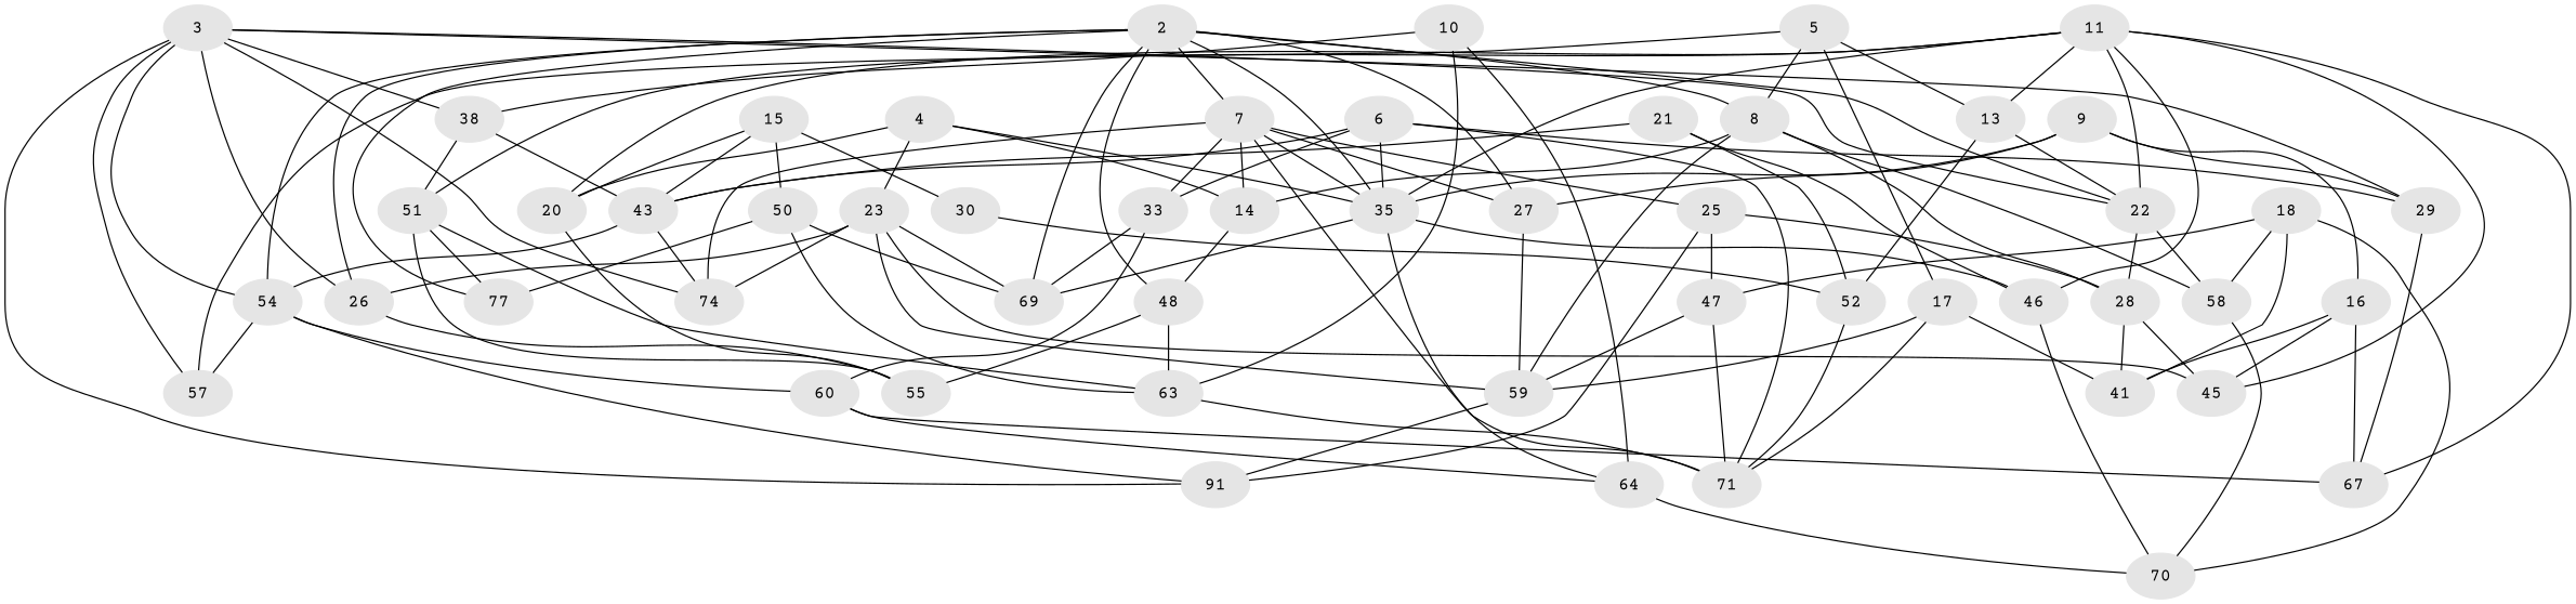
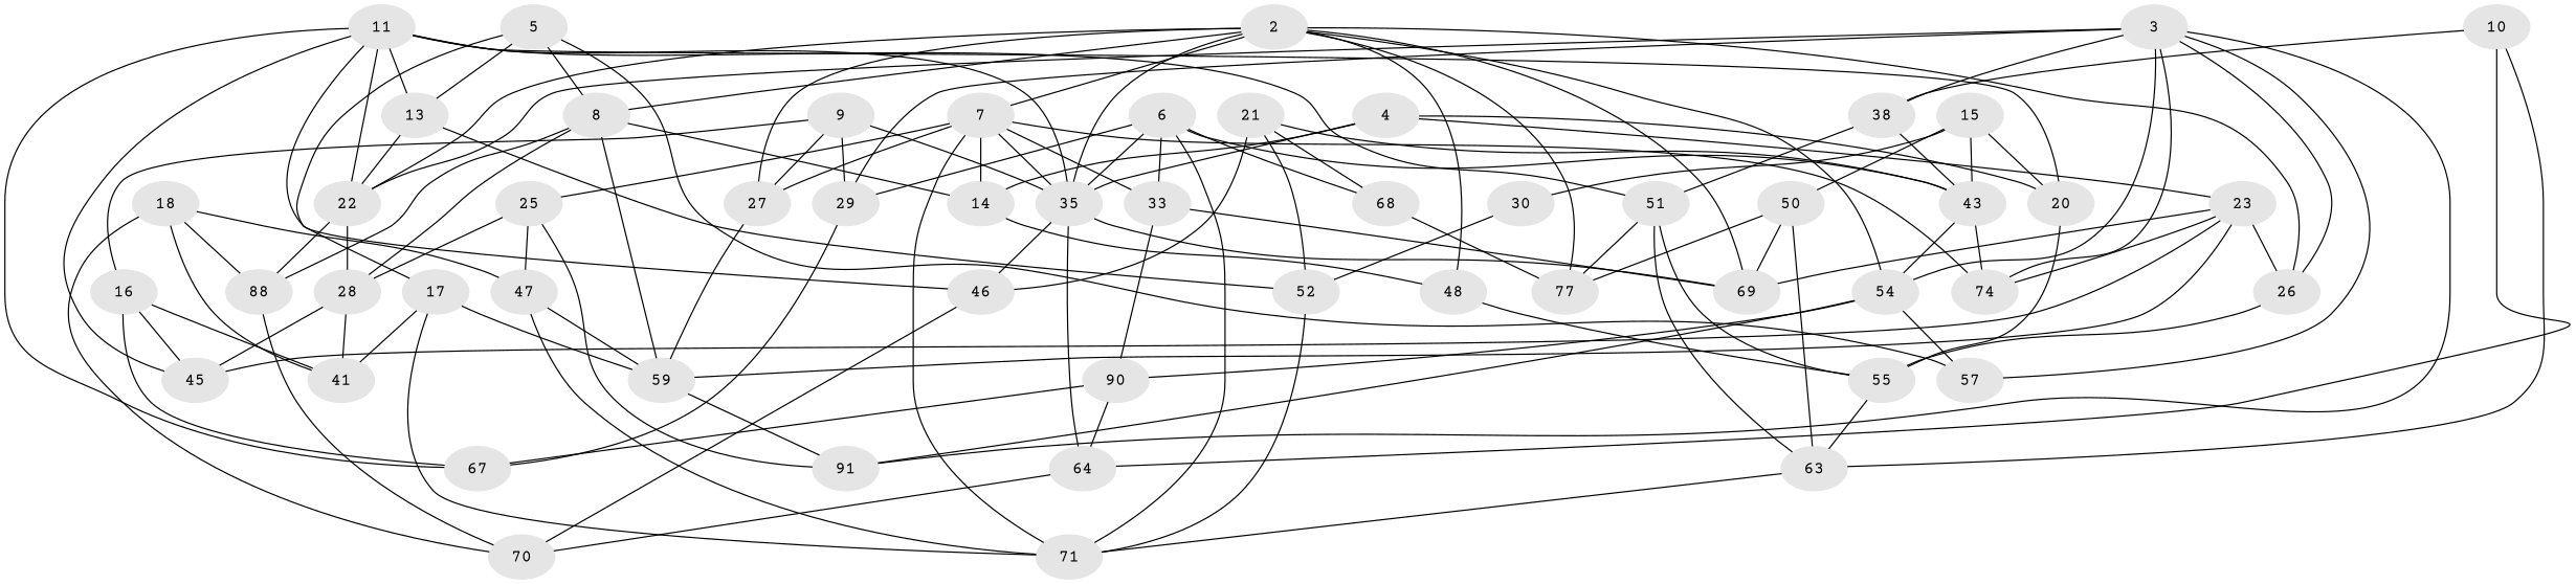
  graph {
    fontname="Courier Prime"
    node [color=gray90 fontname="Courier Prime" style=filled]
    edge [fontname="Courier Prime"]
    28 [super="+75"]
    45
    41
    33 [super="+36"]
    69
-   60
+   60 [label=90]
+   68
    77
    2 [super="+19+53"]
    7 [super="+31+44"]
    8 [super="+12"]
    22 [super="+32"]
    26
    27
    35 [super="+39+37"]
    48
    54 [super="+73"]
    74
    14
    71 [super="+78"]
    25
-   58
+   58 [label=88]
    59 [super="+80"]
    55
    64
    46
    63 [super="+65"]
    57
    n29 [label=91]
    3 [super="+76+40"]
    29
    38
    67
    43 [super="+49"]
    51
    4
    20
    23 [super="+72"]
    5
    13
    17
    52
    6 [super="+24"]
    47
    70
    9
    16
    10
    11 [super="+34"]
    15
    30
    50
    18
    21
    28 -- 45
    28 -- 41
    33 -- 69
    33 -- 60
    60 -- 64
    60 -- 67
+   68 -- 77
    2 -- 69
    2 -- 77
    2 -- 7
    2 -- 8
    2 -- 22
    2 -- 26
    2 -- 27
    2 -- 35
    2 -- 48
    2 -- 54
    7 -- 33
    7 -- 27
    7 -- 35
    7 -- 74
    7 -- 14
    7 -- 71
    7 -- 25
    8 -- 28
    8 -- 14
    8 -- 58
    8 -- 59
    22 -- 28
    22 -- 58
    26 -- 55
    27 -- 59
    35 -- 69
    35 -- 64
    35 -- 46
    48 -- 55
-   48 -- 63
+   55 -- 63
    54 -- 60
    54 -- 57
    54 -- n29
    14 -- 48
    25 -- 28
    25 -- n29
    25 -- 47
    58 -- 70
    59 -- n29
    64 -- 70
    46 -- 70
    63 -- 71
    3 -- 22
    3 -- 26
    3 -- 54
    3 -- 74
    3 -- 57
    3 -- n29
    3 -- 29
    3 -- 38
    29 -- 67
    38 -- 43
    38 -- 51
    43 -- 54
    43 -- 74
    51 -- 77
    51 -- 55
    51 -- 63
    4 -- 35
    4 -- 14
    4 -- 20
    4 -- 23
    20 -- 55
    23 -- 45
    23 -- 69
    23 -- 26
    23 -- 74
    23 -- 59
    5 -- 8
    5 -- 57
    5 -- 13
    5 -- 17
    13 -- 22
    13 -- 52
    17 -- 41
    17 -- 71
    17 -- 59
    52 -- 71
    6 -- 33
+   6 -- 68
    6 -- 35
    6 -- 71
    6 -- 29
    6 -- 43
    47 -- 71
    47 -- 59
    9 -- 27
    9 -- 35
    9 -- 29
    9 -- 16
    16 -- 45
    16 -- 41
    16 -- 67
    10 -- 64
    10 -- 63
    10 -- 38
    11 -- 45
    11 -- 22
    11 -- 35
    11 -- 46
    11 -- 67
    11 -- 51
    11 -- 20
    11 -- 13
    15 -- 43
    15 -- 20
    15 -- 30
    15 -- 50
    30 -- 52
    50 -- 69
    50 -- 77
    50 -- 63
    18 -- 41
    18 -- 58
    18 -- 47
    18 -- 70
+   21 -- 68
    21 -- 46
    21 -- 43
    21 -- 52
  }
